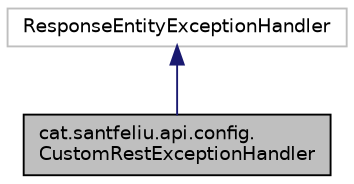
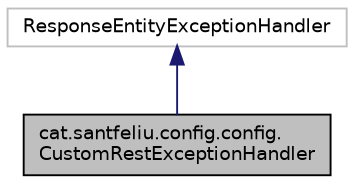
  digraph {
    fontname="DejaVu Sans"
    node [fontname="DejaVu Sans" fontsize=10 shape=record style=filled]
-   n1 [color=black fillcolor=grey75 fontcolor=black height=0.2 label="cat.santfeliu.api.config.\lCustomRestExceptionHandler" width=0.4]
+   n1 [color=black fillcolor=grey75 fontcolor=black height=0.2 label="cat.santfeliu.config.config.\lCustomRestExceptionHandler" width=0.4]
    n2 [color=grey75 fillcolor=white height=0.2 label=ResponseEntityExceptionHandler width=0.4]
    n2 -> n1 [color=midnightblue dir=back fontname="DejaVu Sans" fontsize=10 labelfontname=Helvetica labelfontsize=10 style=solid]
  }
